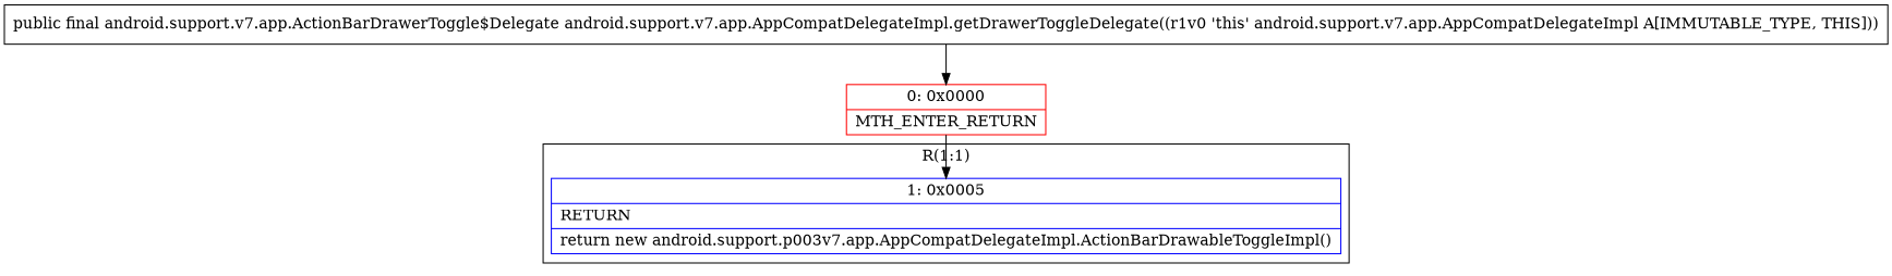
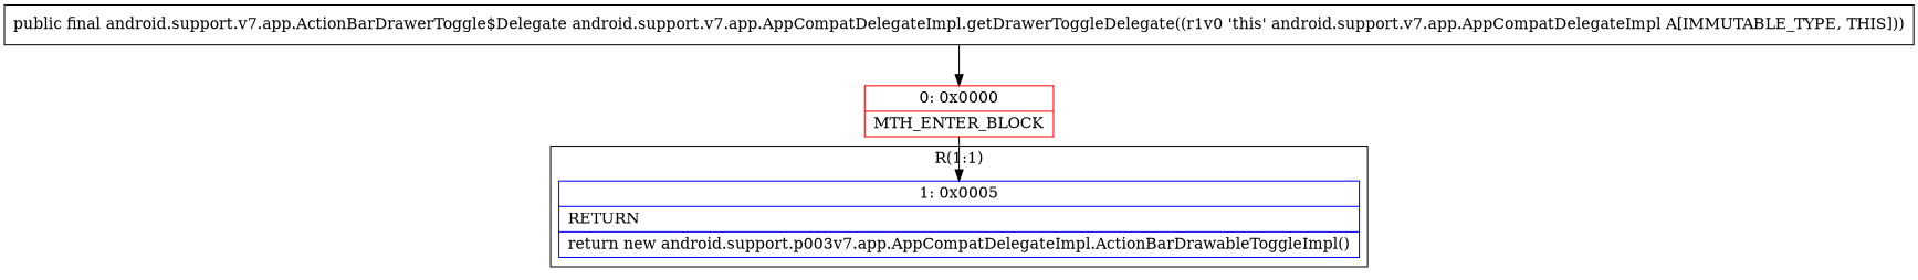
  digraph {
    node [shape=record]
    n1 [color=blue label="{1\:\ 0x0005|RETURN\l|return new android.support.p003v7.app.AppCompatDelegateImpl.ActionBarDrawableToggleImpl()\l}"]
-   n2 [color=red label="{0\:\ 0x0000|MTH_ENTER_RETURN\l}"]
+   n2 [color=red label="{0\:\ 0x0000|MTH_ENTER_BLOCK\l}"]
    n3 [label="{public final android.support.v7.app.ActionBarDrawerToggle$Delegate android.support.v7.app.AppCompatDelegateImpl.getDrawerToggleDelegate((r1v0 'this' android.support.v7.app.AppCompatDelegateImpl A[IMMUTABLE_TYPE, THIS])) }"]
    subgraph cluster_1 {
      label="R(1:1)"
      n1
    }
    n2 -> n1
    n3 -> n2
  }
